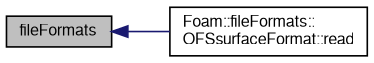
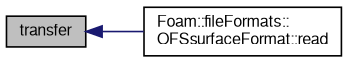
  digraph {
    rankdir=LR
    node [color=black fontname=FreeSans fontsize=10 shape=record]
-   n1 [fillcolor=grey75 fontcolor=black height=0.2 label=fileFormats style=filled width=0.4]
+   n1 [fillcolor=grey75 fontcolor=black height=0.2 label=transfer style=filled width=0.4]
    n2 [height=0.2 label="Foam::fileFormats::\lOFSsurfaceFormat::read" width=0.4]
    n1 -> n2 [color=midnightblue dir=back fontname=FreeSans fontsize=10 labelfontname=FreeSans labelfontsize=10 style=solid]
  }
